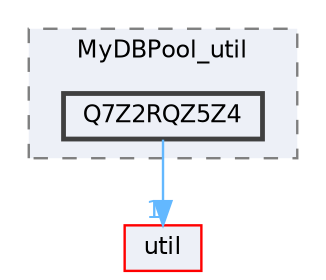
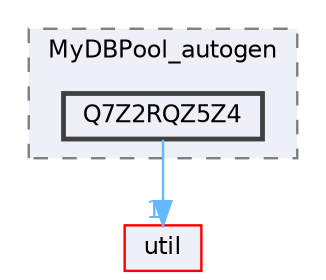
  digraph {
    compound=true
    node [fillcolor="#edf0f7" fontname=Helvetica fontsize=10 shape=box]
    n1 [color=grey25 height=0.2 label=Q7Z2RQZ5Z4 style="filled,bold" width=0.4]
    n2 [color=red height=0.2 label=util style=filled width=0.4]
    subgraph cluster_1 {
      bgcolor="#edf0f7"
      fontname=Helvetica
      fontsize=10
-     label=MyDBPool_util
+     label=MyDBPool_autogen
      pencolor=grey50
      style="filled,dashed"
      n1
    }
    n1 -> n2 [color=steelblue1 fontcolor=steelblue1 fontname=Helvetica fontsize=10 headlabel=1 labeldistance=1.5 labelfontname=Helvetica labelfontsize=10]
  }
